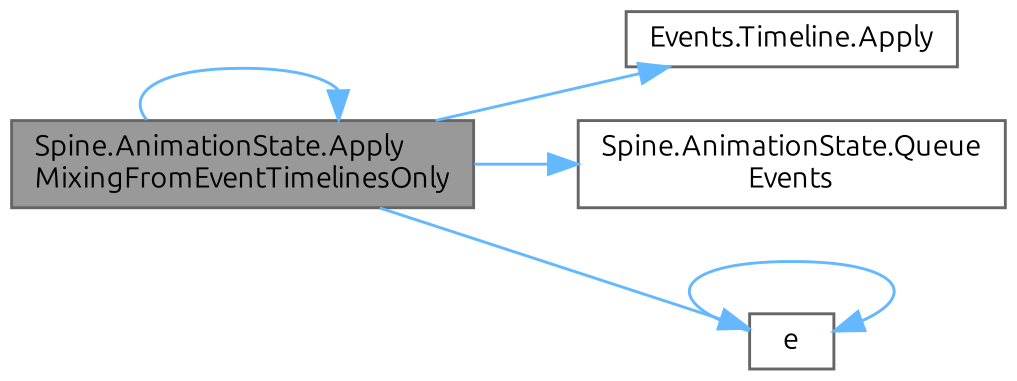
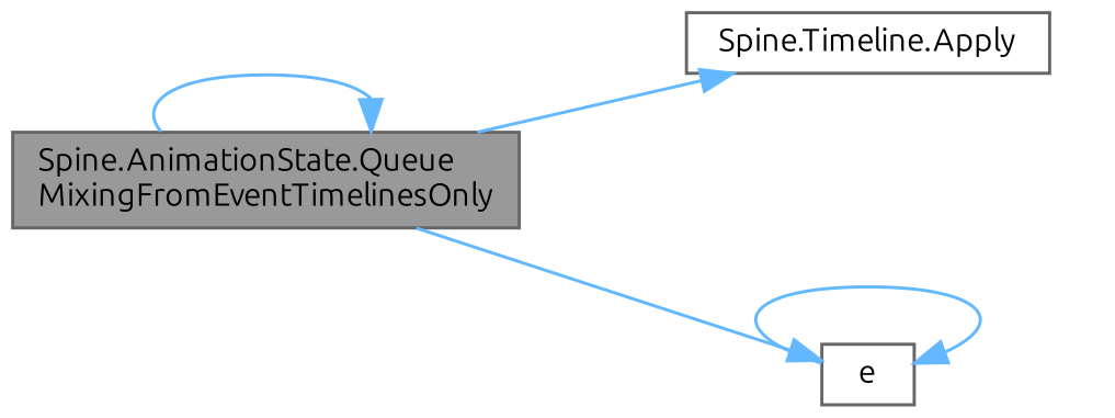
  digraph {
    fontname=Ubuntu
    rankdir=LR
    node [color=grey40 fillcolor=white fontname=Ubuntu fontsize=10 shape=box style=filled]
    edge [color=steelblue1 fontname=Ubuntu fontsize=10 labelfontname=Helvetica labelfontsize=10 style=solid]
-   n1 [color=gray40 fillcolor=grey60 fontcolor=black height=0.2 label="Spine.AnimationState.Apply\lMixingFromEventTimelinesOnly" width=0.4]
-   n2 [height=0.2 label="Events.Timeline.Apply" width=0.4]
-   n3 [height=0.2 label="Spine.AnimationState.Queue\lEvents" width=0.4]
+   n1 [color=gray40 fillcolor=grey60 fontcolor=black height=0.2 label="Spine.AnimationState.Queue\lMixingFromEventTimelinesOnly" width=0.4]
+   n2 [height=0.2 label="Spine.Timeline.Apply" width=0.4]
    n4 [height=0.2 label=e width=0.4]
    n1 -> n1
    n1 -> n2
-   n1 -> n3
    n1 -> n4
    n4 -> n4
  }
